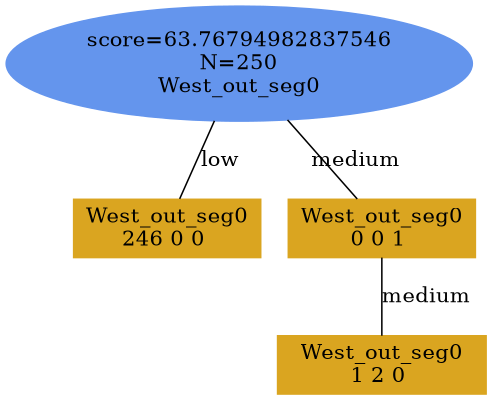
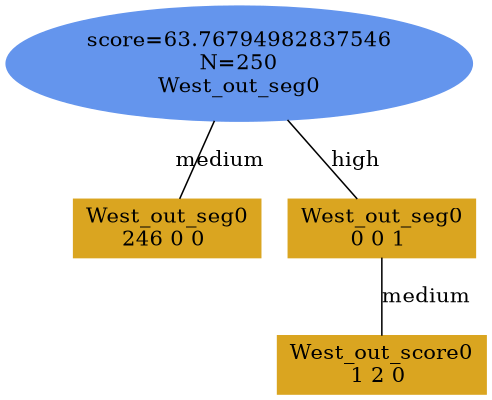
  digraph {
    node [color=goldenrod shape=box style=filled]
    edge [dir=none]
    n1 [color=cornflowerblue label="score=63.76794982837546\nN=250\nWest_out_seg0" shape=ellipse]
    n2 [label="West_out_seg0\n246 0 0 "]
-   n3 [label="West_out_seg0\n1 2 0 "]
+   n3 [label="West_out_score0\n1 2 0 "]
    n4 [label="West_out_seg0\n0 0 1 "]
    subgraph sub_1 {
      rank=same
      n1
    }
    subgraph sub_2 {
      rank=same
      n2
    }
    subgraph sub_3 {
      rank=same
      n3
    }
    subgraph sub_4 {
      rank=same
      n4
    }
-   n1 -> n2 [label=low]
-   n1 -> n4 [label=medium]
+   n1 -> n2 [label=medium]
+   n1 -> n4 [label=high]
    n4 -> n3 [label=medium]
  }
